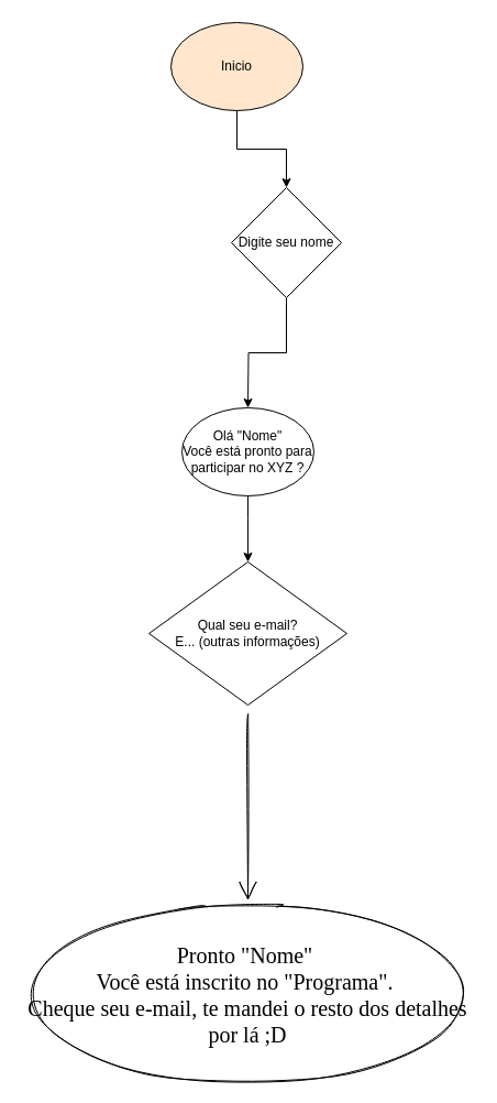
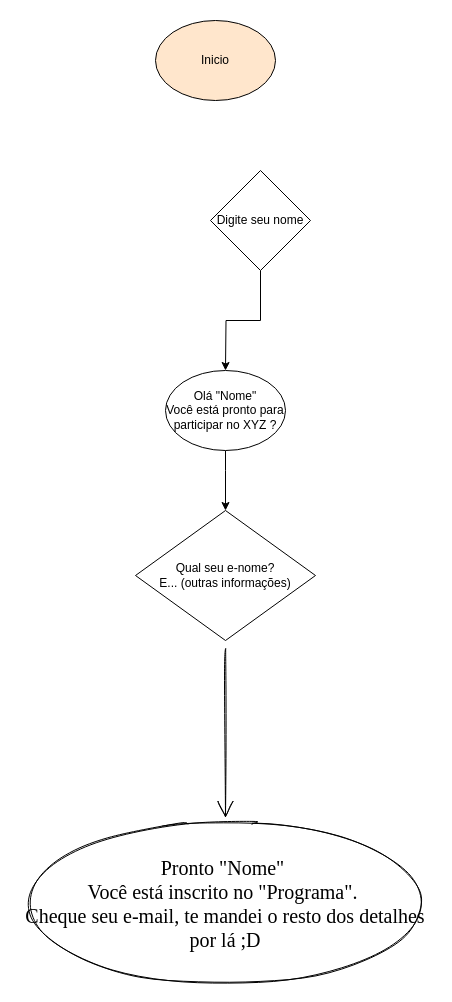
  <mxCell id="0" />
  <mxCell id="1" parent="0" />
- <mxCell id="2" value="" style="edgeStyle=orthogonalEdgeStyle;rounded=0;orthogonalLoop=1;jettySize=auto;html=1;" parent="1" source="3" target="5" edge="1"><mxGeometry relative="1" as="geometry" /></mxCell>
  <mxCell id="3" value="Inicio" style="ellipse;whiteSpace=wrap;html=1;fillColor=#ffe6cc;" parent="1" vertex="1"><mxGeometry x="155" y="20" width="120" height="80" as="geometry" /></mxCell>
  <mxCell id="4" value="" style="edgeStyle=orthogonalEdgeStyle;rounded=0;orthogonalLoop=1;jettySize=auto;html=1;" parent="1" source="5" edge="1"><mxGeometry relative="1" as="geometry"><mxPoint x="225" y="370" as="targetPoint" /></mxGeometry></mxCell>
  <mxCell id="5" value="Digite seu nome" style="rhombus;whiteSpace=wrap;html=1;" parent="1" vertex="1"><mxGeometry x="210" y="170" width="100" height="100" as="geometry" /></mxCell>
  <mxCell id="6" style="edgeStyle=orthogonalEdgeStyle;rounded=0;orthogonalLoop=1;jettySize=auto;html=1;" parent="1" source="7" edge="1"><mxGeometry relative="1" as="geometry"><mxPoint x="225" y="510" as="targetPoint" /><Array as="points"><mxPoint x="225" y="470" /><mxPoint x="225" y="470" /></Array></mxGeometry></mxCell>
  <mxCell id="7" value="Olá &quot;Nome&quot;&lt;br&gt;Você está pronto para participar no XYZ ?" style="ellipse;whiteSpace=wrap;html=1;" parent="1" vertex="1"><mxGeometry x="165" y="370" width="120" height="80" as="geometry" /></mxCell>
  <mxCell id="8" value="" style="edgeStyle=none;curved=1;rounded=0;sketch=1;hachureGap=4;orthogonalLoop=1;jettySize=auto;html=1;fontFamily=Architects Daughter;fontSource=https%3A%2F%2Ffonts.googleapis.com%2Fcss%3Ffamily%3DArchitects%2BDaughter;fontSize=16;endArrow=open;startSize=14;endSize=14;sourcePerimeterSpacing=8;targetPerimeterSpacing=8;" parent="1" source="9" target="10" edge="1"><mxGeometry relative="1" as="geometry" /></mxCell>
- <mxCell id="9" value="Qual seu e-mail?&lt;br&gt;E... (outras informações)" style="rhombus;whiteSpace=wrap;html=1;" parent="1" vertex="1"><mxGeometry x="135" y="510" width="180" height="130" as="geometry" /></mxCell>
+ <mxCell id="9" value="Qual seu e-nome?&lt;br&gt;E... (outras informações)" style="rhombus;whiteSpace=wrap;html=1;" parent="1" vertex="1"><mxGeometry x="135" y="510" width="180" height="130" as="geometry" /></mxCell>
  <mxCell id="10" value="Pronto &quot;Nome&quot;&amp;nbsp;&lt;br&gt;Você está inscrito no &quot;Programa&quot;.&amp;nbsp;&lt;br&gt;Cheque seu e-mail, te mandei o resto dos detalhes por lá ;D" style="ellipse;whiteSpace=wrap;html=1;sketch=1;hachureGap=4;fontFamily=Architects Daughter;fontSource=https%3A%2F%2Ffonts.googleapis.com%2Fcss%3Ffamily%3DArchitects%2BDaughter;fontSize=20;" parent="1" vertex="1"><mxGeometry x="20" y="825" width="410" height="155" as="geometry" /></mxCell>
